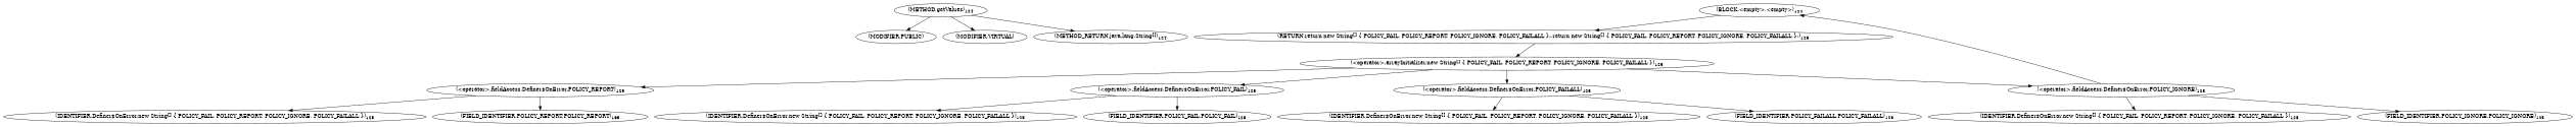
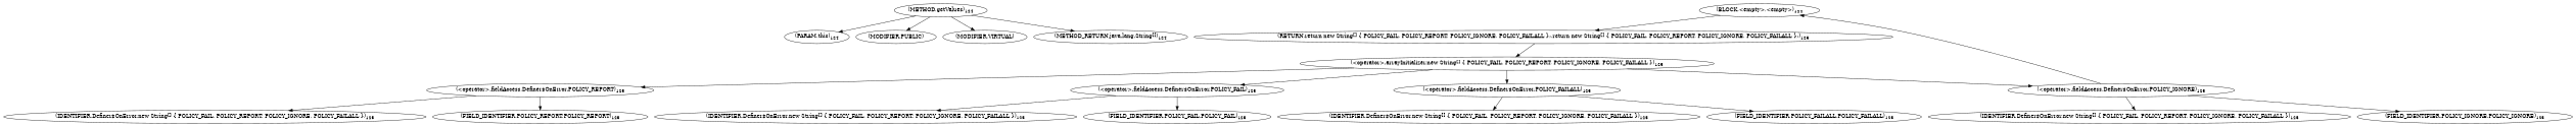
  digraph {
    n1 [label=<(METHOD,getValues)<SUB>124</SUB>>]
+   n2 [label=<(PARAM,this)<SUB>124</SUB>>]
    n3 [label=<(MODIFIER,PUBLIC)>]
    n4 [label=<(MODIFIER,VIRTUAL)>]
    n5 [label=<(METHOD_RETURN,java.lang.String[])<SUB>124</SUB>>]
    n6 [label=<(BLOCK,&lt;empty&gt;,&lt;empty&gt;)<SUB>124</SUB>>]
    n7 [label=<(RETURN,return new String[] { POLICY_FAIL, POLICY_REPORT, POLICY_IGNORE, POLICY_FAILALL };,return new String[] { POLICY_FAIL, POLICY_REPORT, POLICY_IGNORE, POLICY_FAILALL };)<SUB>125</SUB>>]
    n8 [label=<(&lt;operator&gt;.arrayInitializer,new String[] { POLICY_FAIL, POLICY_REPORT, POLICY_IGNORE, POLICY_FAILALL })<SUB>125</SUB>>]
    n9 [label=<(&lt;operator&gt;.fieldAccess,Definer$OnError.POLICY_FAIL)<SUB>125</SUB>>]
    n10 [label=<(&lt;operator&gt;.fieldAccess,Definer$OnError.POLICY_REPORT)<SUB>125</SUB>>]
    n11 [label=<(&lt;operator&gt;.fieldAccess,Definer$OnError.POLICY_IGNORE)<SUB>125</SUB>>]
    n12 [label=<(&lt;operator&gt;.fieldAccess,Definer$OnError.POLICY_FAILALL)<SUB>125</SUB>>]
    n13 [label=<(IDENTIFIER,Definer$OnError,new String[] { POLICY_FAIL, POLICY_REPORT, POLICY_IGNORE, POLICY_FAILALL })<SUB>125</SUB>>]
    n14 [label=<(FIELD_IDENTIFIER,POLICY_FAIL,POLICY_FAIL)<SUB>125</SUB>>]
    n15 [label=<(IDENTIFIER,Definer$OnError,new String[] { POLICY_FAIL, POLICY_REPORT, POLICY_IGNORE, POLICY_FAILALL })<SUB>125</SUB>>]
-   n16 [label=<(FIELD_IDENTIFIER,POLICY_REPORT,POLICY_REPORT)<SUB>165</SUB>>]
+   n16 [label=<(FIELD_IDENTIFIER,POLICY_REPORT,POLICY_REPORT)<SUB>125</SUB>>]
    n17 [label=<(IDENTIFIER,Definer$OnError,new String[] { POLICY_FAIL, POLICY_REPORT, POLICY_IGNORE, POLICY_FAILALL })<SUB>125</SUB>>]
    n18 [label=<(FIELD_IDENTIFIER,POLICY_IGNORE,POLICY_IGNORE)<SUB>125</SUB>>]
    n19 [label=<(IDENTIFIER,Definer$OnError,new String[] { POLICY_FAIL, POLICY_REPORT, POLICY_IGNORE, POLICY_FAILALL })<SUB>125</SUB>>]
    n20 [label=<(FIELD_IDENTIFIER,POLICY_FAILALL,POLICY_FAILALL)<SUB>125</SUB>>]
+   n1 -> n2
    n1 -> n3
    n1 -> n4
    n1 -> n5
    n6 -> n7
    n7 -> n8
    n8 -> n9
    n8 -> n10
    n8 -> n11
    n8 -> n12
    n9 -> n13
    n9 -> n14
    n10 -> n15
    n10 -> n16
    n11 -> n6
    n11 -> n17
    n11 -> n18
    n12 -> n19
    n12 -> n20
  }
